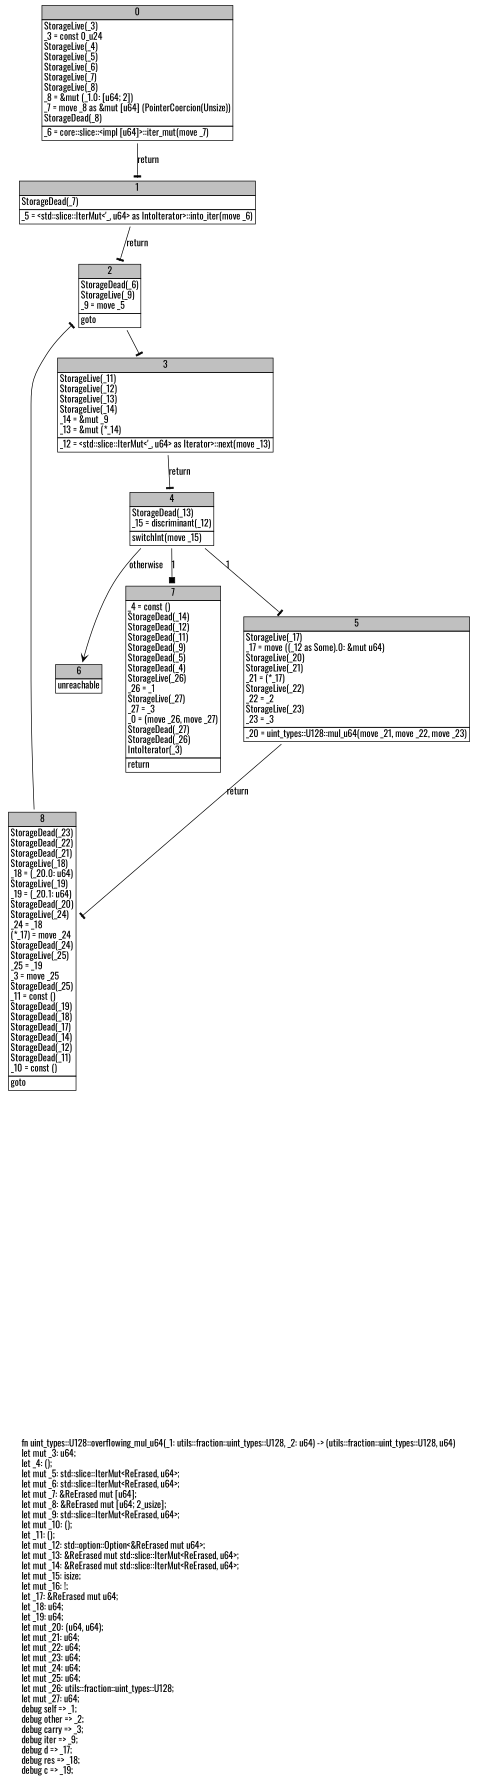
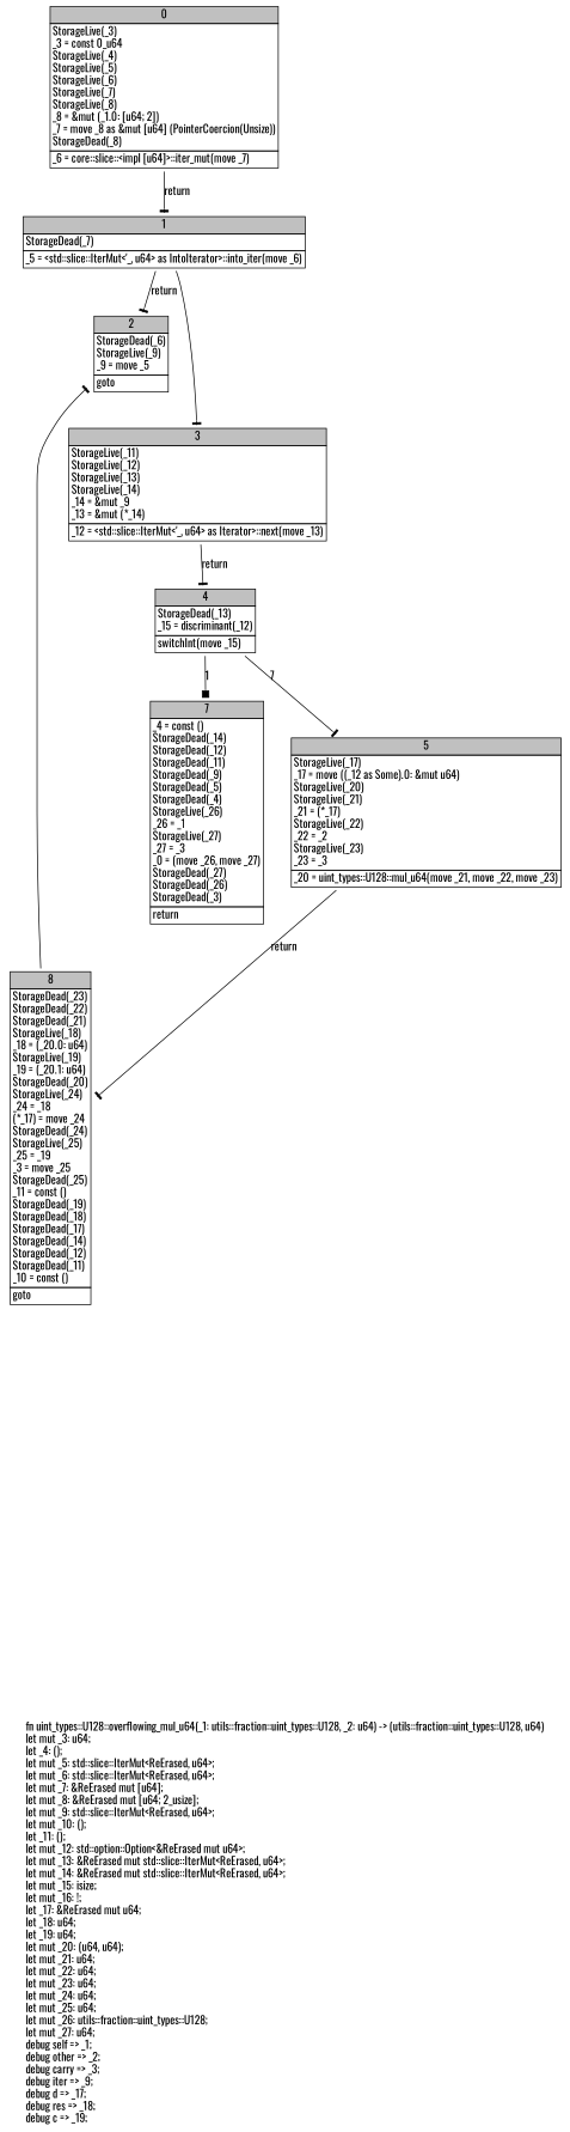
  digraph {
    fontname=Oswald
    label=<fn uint_types::U128::overflowing_mul_u64(_1: utils::fraction::uint_types::U128, _2: u64) -&gt; (utils::fraction::uint_types::U128, u64)<br align="left"/>let mut _3: u64;<br align="left"/>let _4: ();<br align="left"/>let mut _5: std::slice::IterMut&lt;ReErased, u64&gt;;<br align="left"/>let mut _6: std::slice::IterMut&lt;ReErased, u64&gt;;<br align="left"/>let mut _7: &amp;ReErased mut [u64];<br align="left"/>let mut _8: &amp;ReErased mut [u64; 2_usize];<br align="left"/>let mut _9: std::slice::IterMut&lt;ReErased, u64&gt;;<br align="left"/>let mut _10: ();<br align="left"/>let _11: ();<br align="left"/>let mut _12: std::option::Option&lt;&amp;ReErased mut u64&gt;;<br align="left"/>let mut _13: &amp;ReErased mut std::slice::IterMut&lt;ReErased, u64&gt;;<br align="left"/>let mut _14: &amp;ReErased mut std::slice::IterMut&lt;ReErased, u64&gt;;<br align="left"/>let mut _15: isize;<br align="left"/>let mut _16: !;<br align="left"/>let _17: &amp;ReErased mut u64;<br align="left"/>let _18: u64;<br align="left"/>let _19: u64;<br align="left"/>let mut _20: (u64, u64);<br align="left"/>let mut _21: u64;<br align="left"/>let mut _22: u64;<br align="left"/>let mut _23: u64;<br align="left"/>let mut _24: u64;<br align="left"/>let mut _25: u64;<br align="left"/>let mut _26: utils::fraction::uint_types::U128;<br align="left"/>let mut _27: u64;<br align="left"/>debug self =&gt; _1;<br align="left"/>debug other =&gt; _2;<br align="left"/>debug carry =&gt; _3;<br align="left"/>debug iter =&gt; _9;<br align="left"/>debug d =&gt; _17;<br align="left"/>debug res =&gt; _18;<br align="left"/>debug c =&gt; _19;<br align="left"/>>
    node [fontname=Oswald shape=none]
    edge [arrowhead=tee fontname=Oswald]
-   n1 [label=<<table border="0" cellborder="1" cellspacing="0"><tr><td bgcolor="gray" align="center" colspan="1">0</td></tr><tr><td align="left" balign="left">StorageLive(_3)<br/>_3 = const 0_u24<br/>StorageLive(_4)<br/>StorageLive(_5)<br/>StorageLive(_6)<br/>StorageLive(_7)<br/>StorageLive(_8)<br/>_8 = &amp;mut (_1.0: [u64; 2])<br/>_7 = move _8 as &amp;mut [u64] (PointerCoercion(Unsize))<br/>StorageDead(_8)<br/></td></tr><tr><td align="left">_6 = core::slice::&lt;impl [u64]&gt;::iter_mut(move _7)</td></tr></table>>]
+   n1 [label=<<table border="0" cellborder="1" cellspacing="0"><tr><td bgcolor="gray" align="center" colspan="1">0</td></tr><tr><td align="left" balign="left">StorageLive(_3)<br/>_3 = const 0_u64<br/>StorageLive(_4)<br/>StorageLive(_5)<br/>StorageLive(_6)<br/>StorageLive(_7)<br/>StorageLive(_8)<br/>_8 = &amp;mut (_1.0: [u64; 2])<br/>_7 = move _8 as &amp;mut [u64] (PointerCoercion(Unsize))<br/>StorageDead(_8)<br/></td></tr><tr><td align="left">_6 = core::slice::&lt;impl [u64]&gt;::iter_mut(move _7)</td></tr></table>>]
    n2 [label=<<table border="0" cellborder="1" cellspacing="0"><tr><td bgcolor="gray" align="center" colspan="1">1</td></tr><tr><td align="left" balign="left">StorageDead(_7)<br/></td></tr><tr><td align="left">_5 = &lt;std::slice::IterMut&lt;'_, u64&gt; as IntoIterator&gt;::into_iter(move _6)</td></tr></table>>]
    n3 [label=<<table border="0" cellborder="1" cellspacing="0"><tr><td bgcolor="gray" align="center" colspan="1">2</td></tr><tr><td align="left" balign="left">StorageDead(_6)<br/>StorageLive(_9)<br/>_9 = move _5<br/></td></tr><tr><td align="left">goto</td></tr></table>>]
    n4 [label=<<table border="0" cellborder="1" cellspacing="0"><tr><td bgcolor="gray" align="center" colspan="1">3</td></tr><tr><td align="left" balign="left">StorageLive(_11)<br/>StorageLive(_12)<br/>StorageLive(_13)<br/>StorageLive(_14)<br/>_14 = &amp;mut _9<br/>_13 = &amp;mut (*_14)<br/></td></tr><tr><td align="left">_12 = &lt;std::slice::IterMut&lt;'_, u64&gt; as Iterator&gt;::next(move _13)</td></tr></table>>]
    n5 [label=<<table border="0" cellborder="1" cellspacing="0"><tr><td bgcolor="gray" align="center" colspan="1">4</td></tr><tr><td align="left" balign="left">StorageDead(_13)<br/>_15 = discriminant(_12)<br/></td></tr><tr><td align="left">switchInt(move _15)</td></tr></table>>]
    n6 [label=<<table border="0" cellborder="1" cellspacing="0"><tr><td bgcolor="gray" align="center" colspan="1">5</td></tr><tr><td align="left" balign="left">StorageLive(_17)<br/>_17 = move ((_12 as Some).0: &amp;mut u64)<br/>StorageLive(_20)<br/>StorageLive(_21)<br/>_21 = (*_17)<br/>StorageLive(_22)<br/>_22 = _2<br/>StorageLive(_23)<br/>_23 = _3<br/></td></tr><tr><td align="left">_20 = uint_types::U128::mul_u64(move _21, move _22, move _23)</td></tr></table>>]
-   n7 [label=<<table border="0" cellborder="1" cellspacing="0"><tr><td bgcolor="gray" align="center" colspan="1">6</td></tr><tr><td align="left">unreachable</td></tr></table>>]
-   n8 [label=<<table border="0" cellborder="1" cellspacing="0"><tr><td bgcolor="gray" align="center" colspan="1">7</td></tr><tr><td align="left" balign="left">_4 = const ()<br/>StorageDead(_14)<br/>StorageDead(_12)<br/>StorageDead(_11)<br/>StorageDead(_9)<br/>StorageDead(_5)<br/>StorageDead(_4)<br/>StorageLive(_26)<br/>_26 = _1<br/>StorageLive(_27)<br/>_27 = _3<br/>_0 = (move _26, move _27)<br/>StorageDead(_27)<br/>StorageDead(_26)<br/>IntoIterator(_3)<br/></td></tr><tr><td align="left">return</td></tr></table>>]
+   n8 [label=<<table border="0" cellborder="1" cellspacing="0"><tr><td bgcolor="gray" align="center" colspan="1">7</td></tr><tr><td align="left" balign="left">_4 = const ()<br/>StorageDead(_14)<br/>StorageDead(_12)<br/>StorageDead(_11)<br/>StorageDead(_9)<br/>StorageDead(_5)<br/>StorageDead(_4)<br/>StorageLive(_26)<br/>_26 = _1<br/>StorageLive(_27)<br/>_27 = _3<br/>_0 = (move _26, move _27)<br/>StorageDead(_27)<br/>StorageDead(_26)<br/>StorageDead(_3)<br/></td></tr><tr><td align="left">return</td></tr></table>>]
    n9 [label=<<table border="0" cellborder="1" cellspacing="0"><tr><td bgcolor="gray" align="center" colspan="1">8</td></tr><tr><td align="left" balign="left">StorageDead(_23)<br/>StorageDead(_22)<br/>StorageDead(_21)<br/>StorageLive(_18)<br/>_18 = (_20.0: u64)<br/>StorageLive(_19)<br/>_19 = (_20.1: u64)<br/>StorageDead(_20)<br/>StorageLive(_24)<br/>_24 = _18<br/>(*_17) = move _24<br/>StorageDead(_24)<br/>StorageLive(_25)<br/>_25 = _19<br/>_3 = move _25<br/>StorageDead(_25)<br/>_11 = const ()<br/>StorageDead(_19)<br/>StorageDead(_18)<br/>StorageDead(_17)<br/>StorageDead(_14)<br/>StorageDead(_12)<br/>StorageDead(_11)<br/>_10 = const ()<br/></td></tr><tr><td align="left">goto</td></tr></table>>]
    n1 -> n2 [label=return]
    n2 -> n3 [label=return]
-   n3 -> n4
+   n2 -> n4
    n4 -> n5 [label=return]
-   n5 -> n6 [label=1]
-   n5 -> n7 [arrowhead=vee label=otherwise]
+   n5 -> n6 [label=7]
    n5 -> n8 [arrowhead=box label=1]
    n6 -> n9 [label=return]
    n9 -> n3
  }
